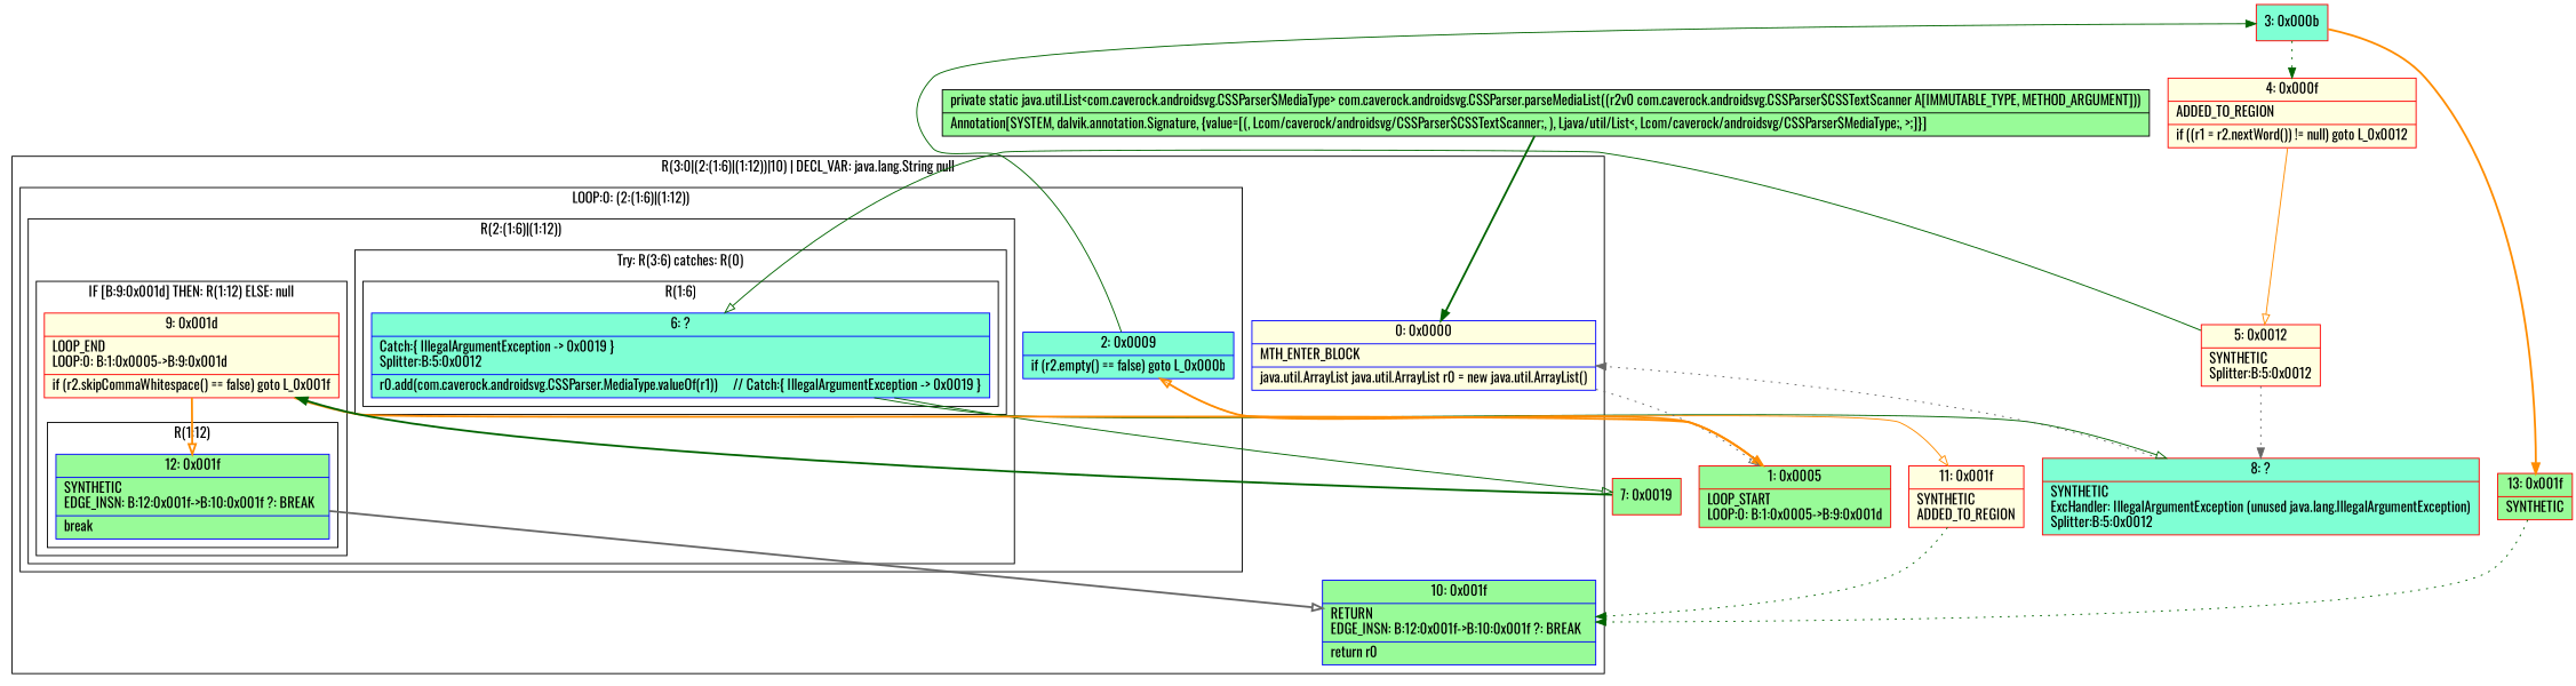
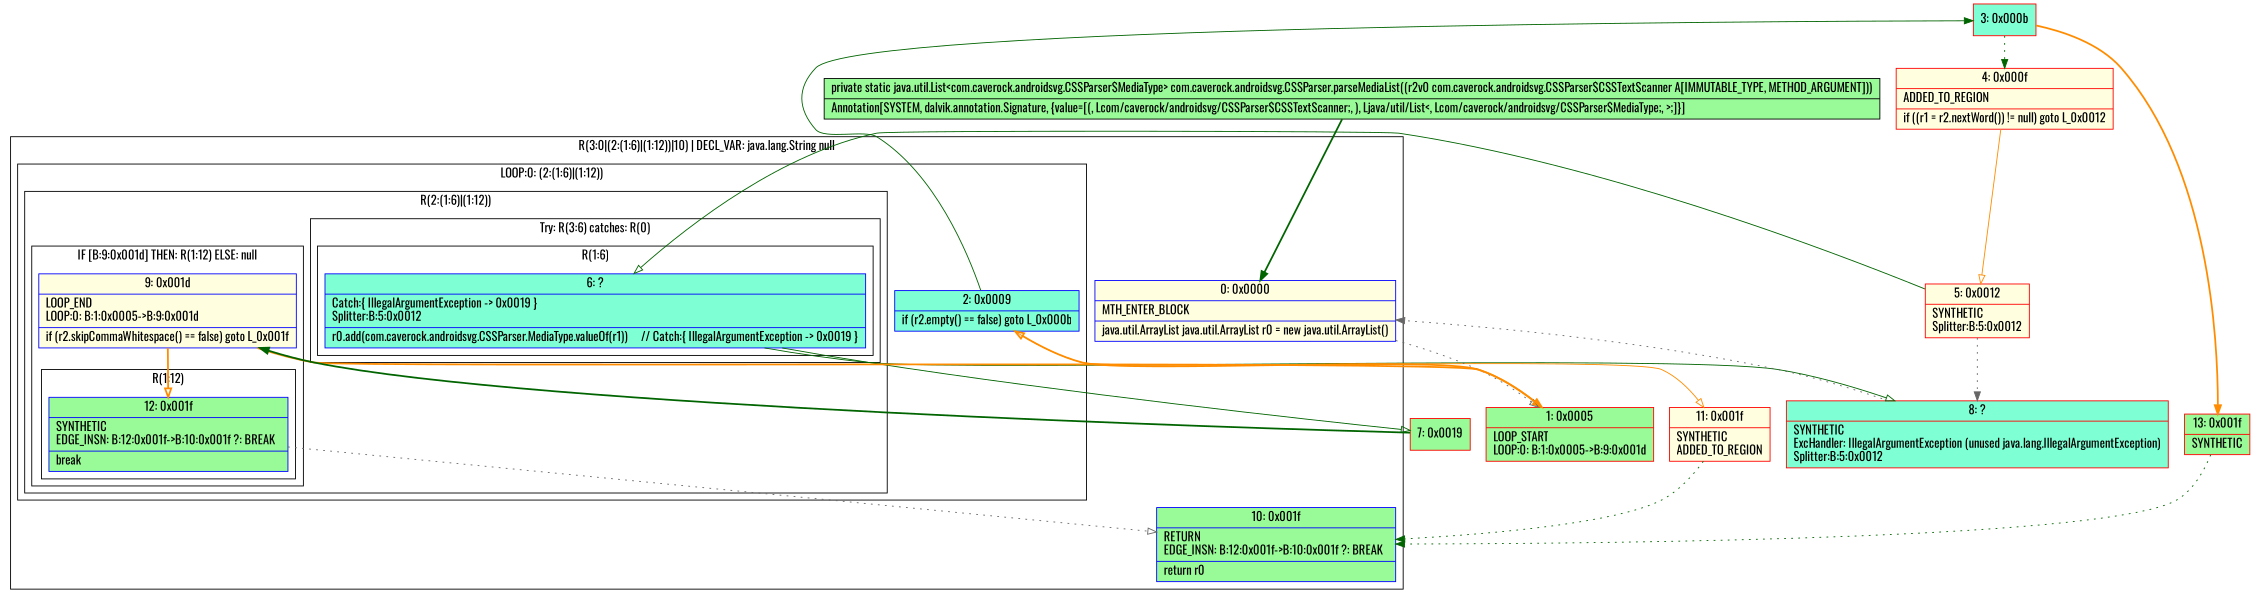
  digraph {
    fontname=Oswald
    node [color=red fillcolor=palegreen fontname=Oswald shape=record style=filled]
    edge [arrowhead=normal color=darkgreen fontname=Oswald style=dotted]
    n1 [color=blue fillcolor=aquamarine label="{6\:\ ?|Catch:\{ IllegalArgumentException \-\> 0x0019 \}\lSplitter:B:5:0x0012\l|r0.add(com.caverock.androidsvg.CSSParser.MediaType.valueOf(r1))     \/\/ Catch:\{ IllegalArgumentException \-\> 0x0019 \}\l}"]
    n2 [color=blue label="{12\:\ 0x001f|SYNTHETIC\lEDGE_INSN: B:12:0x001f\-\>B:10:0x001f ?: BREAK  \l|break\l}"]
-   n3 [fillcolor=lightyellow label="{9\:\ 0x001d|LOOP_END\lLOOP:0: B:1:0x0005\-\>B:9:0x001d\l|if (r2.skipCommaWhitespace() == false) goto L_0x001f\l}"]
+   n3 [color=blue fillcolor=lightyellow label="{9\:\ 0x001d|LOOP_END\lLOOP:0: B:1:0x0005\-\>B:9:0x001d\l|if (r2.skipCommaWhitespace() == false) goto L_0x001f\l}"]
    n4 [color=blue fillcolor=aquamarine label="{2\:\ 0x0009|if (r2.empty() == false) goto L_0x000b\l}"]
    n5 [color=blue fillcolor=lightyellow label="{0\:\ 0x0000|MTH_ENTER_BLOCK\l|java.util.ArrayList java.util.ArrayList r0 = new java.util.ArrayList()\l}"]
    n6 [color=blue label="{10\:\ 0x001f|RETURN\lEDGE_INSN: B:12:0x001f\-\>B:10:0x001f ?: BREAK  \l|return r0\l}"]
    n7 [label="{7\:\ 0x0019}"]
    n8 [fillcolor=aquamarine label="{8\:\ ?|SYNTHETIC\lExcHandler: IllegalArgumentException (unused java.lang.IllegalArgumentException)\lSplitter:B:5:0x0012\l}"]
    n9 [label="{1\:\ 0x0005|LOOP_START\lLOOP:0: B:1:0x0005\-\>B:9:0x001d\l}"]
    n10 [fillcolor=aquamarine label="{3\:\ 0x000b}"]
    n11 [fillcolor=lightyellow label="{11\:\ 0x001f|SYNTHETIC\lADDED_TO_REGION\l}"]
    n12 [fillcolor=lightyellow label="{4\:\ 0x000f|ADDED_TO_REGION\l|if ((r1 = r2.nextWord()) != null) goto L_0x0012\l}"]
    n13 [label="{13\:\ 0x001f|SYNTHETIC\l}"]
    n14 [fillcolor=lightyellow label="{5\:\ 0x0012|SYNTHETIC\lSplitter:B:5:0x0012\l}"]
    n15 [label="{private static java.util.List\<com.caverock.androidsvg.CSSParser$MediaType\> com.caverock.androidsvg.CSSParser.parseMediaList((r2v0 com.caverock.androidsvg.CSSParser$CSSTextScanner A[IMMUTABLE_TYPE, METHOD_ARGUMENT]))  | Annotation[SYSTEM, dalvik.annotation.Signature, \{value=[(, Lcom\/caverock\/androidsvg\/CSSParser$CSSTextScanner;, ), Ljava\/util\/List\<, Lcom\/caverock\/androidsvg\/CSSParser$MediaType;, \>;]\}]\l}" color=""]
    subgraph cluster_1 {
      label="R(3:0|(2:(1:6)|(1:12))|10) | DECL_VAR: java.lang.String null\l"
      n5
      n6
      subgraph cluster_2 {
        label="LOOP:0: (2:(1:6)|(1:12))"
        n4
        subgraph cluster_3 {
          label="R(2:(1:6)|(1:12))"
          subgraph cluster_4 {
            label="Try: R(3:6) catches: R(0)"
            subgraph cluster_5 {
              label="R(1:6)"
              n1
            }
            subgraph cluster_6 {
              label="R(0) | ExcHandler: IllegalArgumentException (unused java.lang.IllegalArgumentException)\l"
            }
          }
          subgraph cluster_7 {
            label="IF [B:9:0x001d] THEN: R(1:12) ELSE: null"
            n3
            subgraph cluster_8 {
              label="R(1:12)"
              n2
            }
          }
        }
      }
    }
    subgraph cluster_9 {
      label="R(0) | ExcHandler: IllegalArgumentException (unused java.lang.IllegalArgumentException)\l"
    }
    n1 -> n7 [arrowhead=onormal style=solid]
    n1 -> n8 [arrowhead=onormal style=solid]
-   n2 -> n6 [arrowhead=onormal color=gray40 style=bold]
+   n2 -> n6 [arrowhead=onormal color=gray40]
    n3 -> n2 [arrowhead=onormal color=darkorange style=bold]
    n3 -> n9 [color=darkorange style=bold]
    n4 -> n10 [style=solid]
    n4 -> n11 [arrowhead=onormal color=darkorange style=solid]
    n5 -> n9 [arrowhead=onormal color=gray40]
    n7 -> n3 [style=bold]
    n8 -> n5 [color=gray40]
    n9 -> n4 [arrowhead=onormal color=darkorange style=bold]
    n10 -> n12
    n10 -> n13 [color=darkorange style=bold]
    n11 -> n6
    n12 -> n14 [arrowhead=onormal color=darkorange style=solid]
    n13 -> n6
    n14 -> n1 [arrowhead=onormal style=solid]
    n14 -> n8 [color=gray40]
    n15 -> n5 [style=bold]
  }
